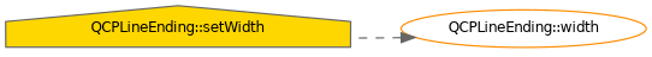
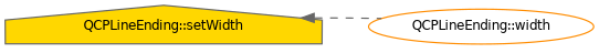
  digraph {
    rankdir=RL
    node [fontname=Helvetica fontsize=10 style=filled]
    n1 [color=darkorange fillcolor=white fontcolor=black height=0.2 label="QCPLineEnding::width" shape=ellipse width=0.4]
    n2 [color=gray40 fillcolor=gold height=0.2 label="QCPLineEnding::setWidth" shape=house width=0.4]
-   n1 -> n2 [color=gray40 dir=back fontname=Helvetica fontsize=10 labelfontname=Helvetica labelfontsize=10 style=dashed]
+   n2 -> n1 [color=gray40 dir=back fontname=Helvetica fontsize=10 labelfontname=Helvetica labelfontsize=10 style=dashed]
  }
